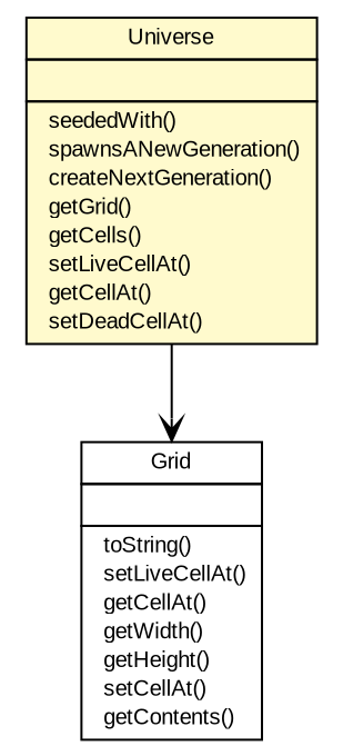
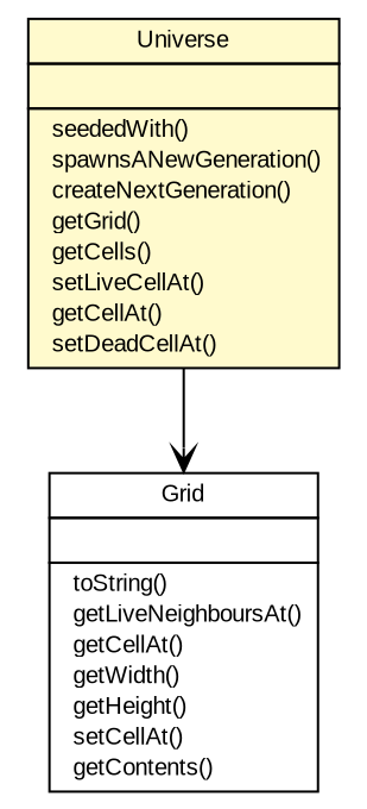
  digraph {
    node [fontcolor=black fontname=arial fontsize=10.0 shape=plaintext]
    n1 [label=<<table border="0" cellborder="1" cellspacing="0" cellpadding="2" port="p" bgcolor="lemonChiffon" href="./Universe.html"> 		<tr><td><table border="0" cellspacing="0" cellpadding="1"> 			<tr><td> Universe </td></tr> 		</table></td></tr> 		<tr><td><table border="0" cellspacing="0" cellpadding="1"> 			<tr><td align="left">  </td></tr> 		</table></td></tr> 		<tr><td><table border="0" cellspacing="0" cellpadding="1"> 			<tr><td align="left">  seededWith() </td></tr> 			<tr><td align="left">  spawnsANewGeneration() </td></tr> 			<tr><td align="left">  createNextGeneration() </td></tr> 			<tr><td align="left">  getGrid() </td></tr> 			<tr><td align="left">  getCells() </td></tr> 			<tr><td align="left">  setLiveCellAt() </td></tr> 			<tr><td align="left">  getCellAt() </td></tr> 			<tr><td align="left">  setDeadCellAt() </td></tr> 		</table></td></tr> 		</table>>]
-   n2 [label=<<table border="0" cellborder="1" cellspacing="0" cellpadding="2" port="p" href="./Grid.html"> 		<tr><td><table border="0" cellspacing="0" cellpadding="1"> 			<tr><td> Grid </td></tr> 		</table></td></tr> 		<tr><td><table border="0" cellspacing="0" cellpadding="1"> 			<tr><td align="left">  </td></tr> 		</table></td></tr> 		<tr><td><table border="0" cellspacing="0" cellpadding="1"> 			<tr><td align="left">  toString() </td></tr> 			<tr><td align="left">  setLiveCellAt() </td></tr> 			<tr><td align="left">  getCellAt() </td></tr> 			<tr><td align="left">  getWidth() </td></tr> 			<tr><td align="left">  getHeight() </td></tr> 			<tr><td align="left">  setCellAt() </td></tr> 			<tr><td align="left">  getContents() </td></tr> 		</table></td></tr> 		</table>>]
+   n2 [label=<<table border="0" cellborder="1" cellspacing="0" cellpadding="2" port="p" href="./Grid.html"> 		<tr><td><table border="0" cellspacing="0" cellpadding="1"> 			<tr><td> Grid </td></tr> 		</table></td></tr> 		<tr><td><table border="0" cellspacing="0" cellpadding="1"> 			<tr><td align="left">  </td></tr> 		</table></td></tr> 		<tr><td><table border="0" cellspacing="0" cellpadding="1"> 			<tr><td align="left">  toString() </td></tr> 			<tr><td align="left">  getLiveNeighboursAt() </td></tr> 			<tr><td align="left">  getCellAt() </td></tr> 			<tr><td align="left">  getWidth() </td></tr> 			<tr><td align="left">  getHeight() </td></tr> 			<tr><td align="left">  setCellAt() </td></tr> 			<tr><td align="left">  getContents() </td></tr> 		</table></td></tr> 		</table>>]
    n1 -> n2 [arrowhead=open color=black fontcolor=black fontname=arial fontsize=10.0 headport=p labelfontname=arial labelfontsize=10 tailport=p]
  }
